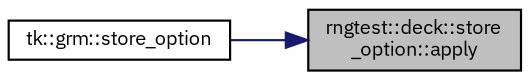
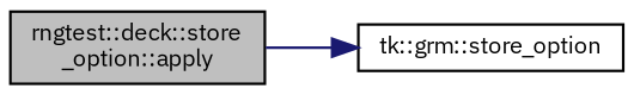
  digraph {
    rankdir=LR
    fontname="IBM Plex Sans"
    node [color=black fontname="IBM Plex Sans" fontsize=9 shape=record]
    n1 [fillcolor=grey75 fontcolor=black height=0.2 label="rngtest::deck::store\l_option::apply" style=filled width=0.4]
    n2 [height=0.2 label="tk::grm::store_option" width=0.4]
-   n2 -> n1 [color=midnightblue fontname="IBM Plex Sans" fontsize=9 labelfontname="sans-serif" labelfontsize=9 style=solid]
+   n1 -> n2 [color=midnightblue fontname="IBM Plex Sans" fontsize=9 labelfontname="sans-serif" labelfontsize=9 style=solid]
  }
